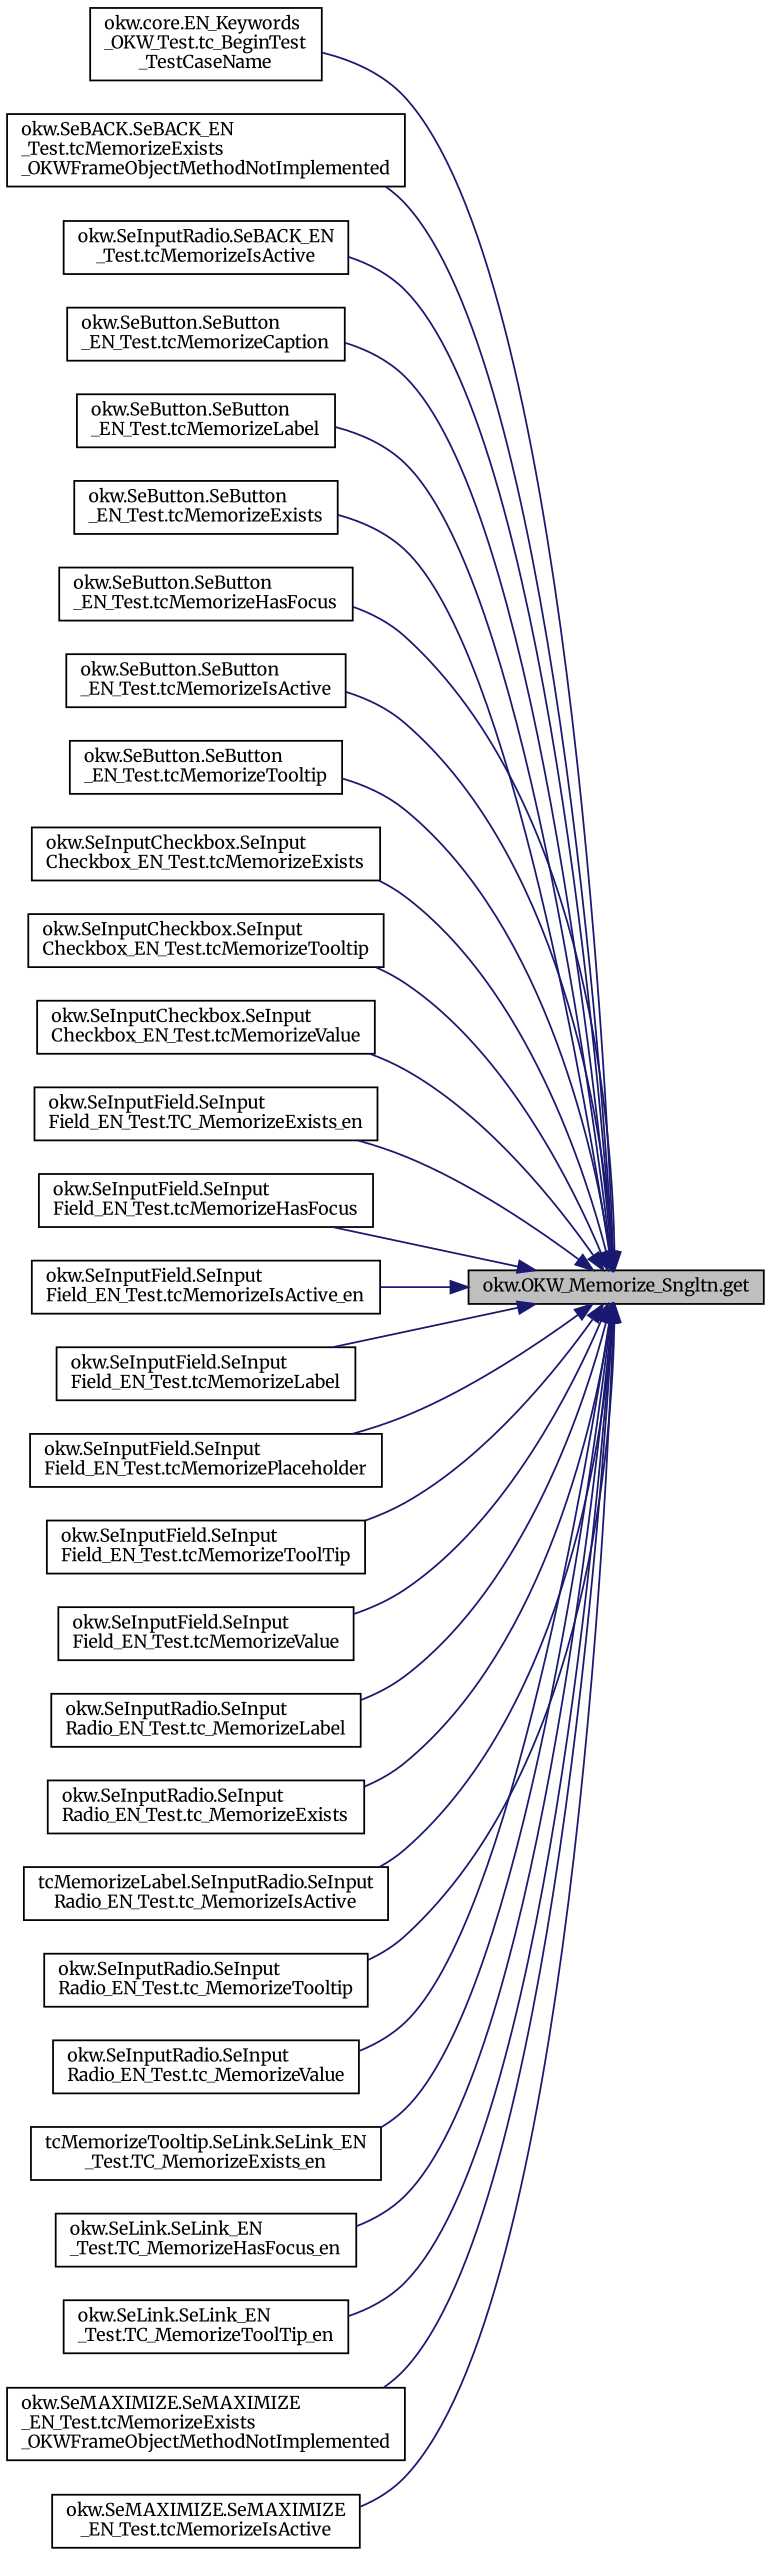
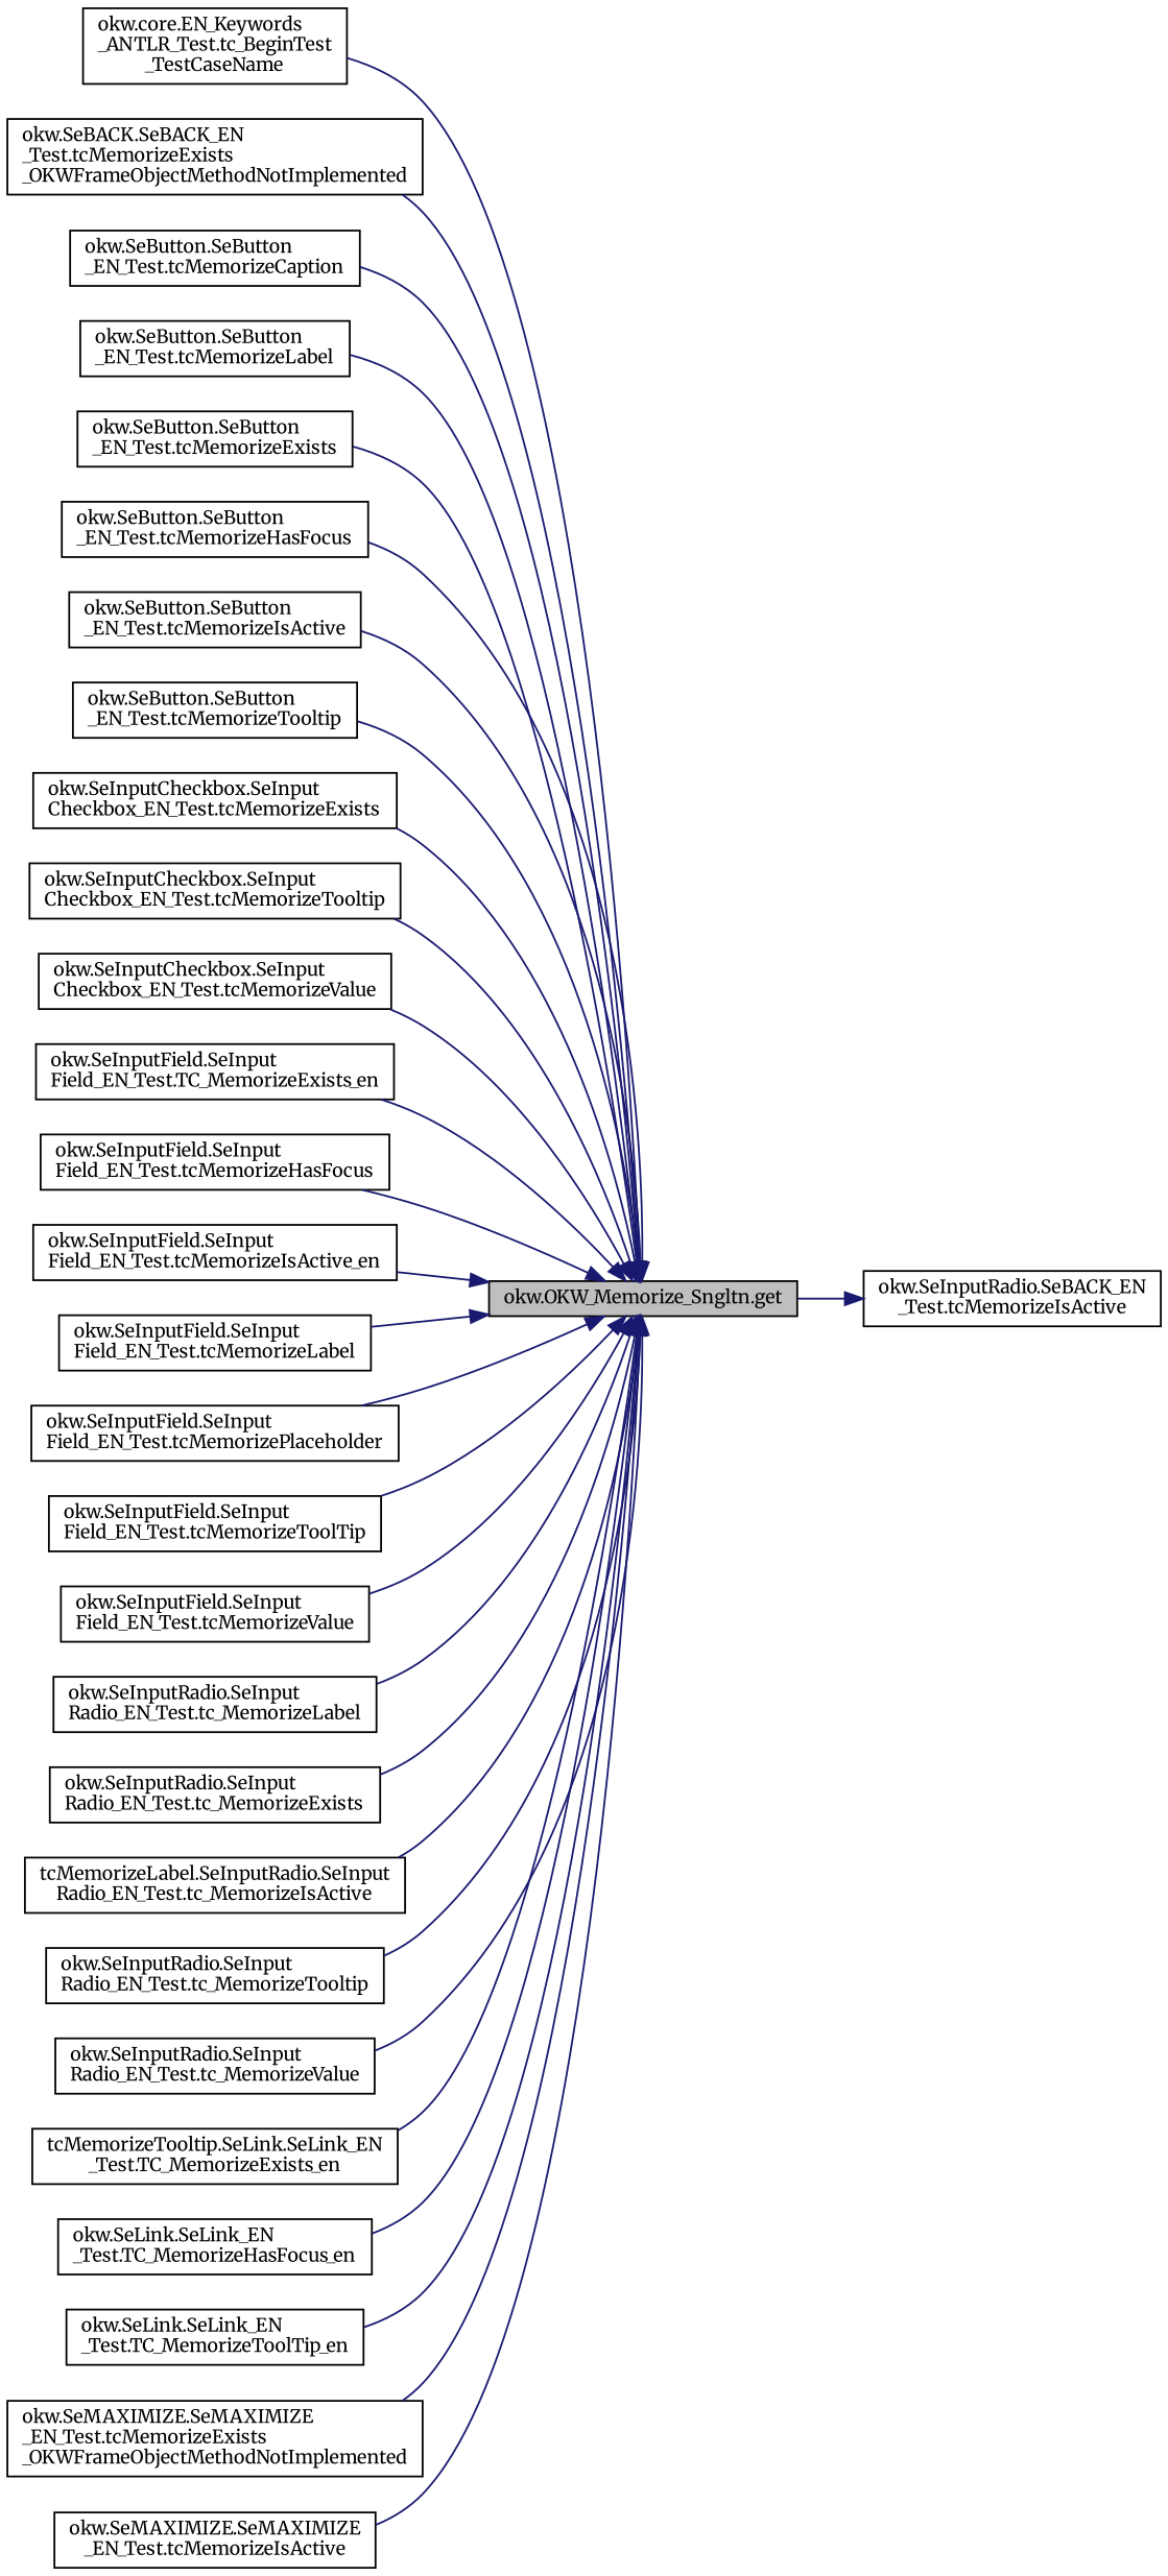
  digraph {
    fontname=Merriweather
    rankdir=RL
    node [color=black fillcolor=white fontname=Merriweather fontsize=10 shape=record style=filled]
    edge [color=midnightblue dir=back fontname=Merriweather fontsize=10 labelfontname=Helvetica labelfontsize=10 style=solid]
    n1 [fillcolor=grey75 fontcolor=black height=0.2 label="okw.OKW_Memorize_Sngltn.get" width=0.4]
-   n2 [height=0.2 label="okw.core.EN_Keywords\l_OKW_Test.tc_BeginTest\l_TestCaseName" width=0.4]
+   n2 [height=0.2 label="okw.core.EN_Keywords\l_ANTLR_Test.tc_BeginTest\l_TestCaseName" width=0.4]
    n3 [height=0.2 label="okw.SeBACK.SeBACK_EN\l_Test.tcMemorizeExists\l_OKWFrameObjectMethodNotImplemented" width=0.4]
    n4 [height=0.2 label="okw.SeInputRadio.SeBACK_EN\l_Test.tcMemorizeIsActive" width=0.4]
    n5 [height=0.2 label="okw.SeButton.SeButton\l_EN_Test.tcMemorizeCaption" width=0.4]
    n6 [height=0.2 label="okw.SeButton.SeButton\l_EN_Test.tcMemorizeLabel" width=0.4]
    n7 [height=0.2 label="okw.SeButton.SeButton\l_EN_Test.tcMemorizeExists" width=0.4]
    n8 [height=0.2 label="okw.SeButton.SeButton\l_EN_Test.tcMemorizeHasFocus" width=0.4]
    n9 [height=0.2 label="okw.SeButton.SeButton\l_EN_Test.tcMemorizeIsActive" width=0.4]
    n10 [height=0.2 label="okw.SeButton.SeButton\l_EN_Test.tcMemorizeTooltip" width=0.4]
    n11 [height=0.2 label="okw.SeInputCheckbox.SeInput\lCheckbox_EN_Test.tcMemorizeExists" width=0.4]
    n12 [height=0.2 label="okw.SeInputCheckbox.SeInput\lCheckbox_EN_Test.tcMemorizeTooltip" width=0.4]
    n13 [height=0.2 label="okw.SeInputCheckbox.SeInput\lCheckbox_EN_Test.tcMemorizeValue" width=0.4]
    n14 [height=0.2 label="okw.SeInputField.SeInput\lField_EN_Test.TC_MemorizeExists_en" width=0.4]
    n15 [height=0.2 label="okw.SeInputField.SeInput\lField_EN_Test.tcMemorizeHasFocus" width=0.4]
    n16 [height=0.2 label="okw.SeInputField.SeInput\lField_EN_Test.tcMemorizeIsActive_en" width=0.4]
    n17 [height=0.2 label="okw.SeInputField.SeInput\lField_EN_Test.tcMemorizeLabel" width=0.4]
    n18 [height=0.2 label="okw.SeInputField.SeInput\lField_EN_Test.tcMemorizePlaceholder" width=0.4]
    n19 [height=0.2 label="okw.SeInputField.SeInput\lField_EN_Test.tcMemorizeToolTip" width=0.4]
    n20 [height=0.2 label="okw.SeInputField.SeInput\lField_EN_Test.tcMemorizeValue" width=0.4]
    n21 [height=0.2 label="okw.SeInputRadio.SeInput\lRadio_EN_Test.tc_MemorizeLabel" width=0.4]
    n22 [height=0.2 label="okw.SeInputRadio.SeInput\lRadio_EN_Test.tc_MemorizeExists" width=0.4]
    n23 [height=0.2 label="tcMemorizeLabel.SeInputRadio.SeInput\lRadio_EN_Test.tc_MemorizeIsActive" width=0.4]
    n24 [height=0.2 label="okw.SeInputRadio.SeInput\lRadio_EN_Test.tc_MemorizeTooltip" width=0.4]
    n25 [height=0.2 label="okw.SeInputRadio.SeInput\lRadio_EN_Test.tc_MemorizeValue" width=0.4]
    n26 [height=0.2 label="tcMemorizeTooltip.SeLink.SeLink_EN\l_Test.TC_MemorizeExists_en" width=0.4]
    n27 [height=0.2 label="okw.SeLink.SeLink_EN\l_Test.TC_MemorizeHasFocus_en" width=0.4]
    n28 [height=0.2 label="okw.SeLink.SeLink_EN\l_Test.TC_MemorizeToolTip_en" width=0.4]
    n29 [height=0.2 label="okw.SeMAXIMIZE.SeMAXIMIZE\l_EN_Test.tcMemorizeExists\l_OKWFrameObjectMethodNotImplemented" width=0.4]
    n30 [height=0.2 label="okw.SeMAXIMIZE.SeMAXIMIZE\l_EN_Test.tcMemorizeIsActive" width=0.4]
    n1 -> n2
    n1 -> n3
-   n1 -> n4
+   n4 -> n1
    n1 -> n5
    n1 -> n6
    n1 -> n7
    n1 -> n8
    n1 -> n9
    n1 -> n10
    n1 -> n11
    n1 -> n12
    n1 -> n13
    n1 -> n14
    n1 -> n15
    n1 -> n16
    n1 -> n17
    n1 -> n18
    n1 -> n19
    n1 -> n20
    n1 -> n21
    n1 -> n22
    n1 -> n23
    n1 -> n24
    n1 -> n25
    n1 -> n26
    n1 -> n27
    n1 -> n28
    n1 -> n29
    n1 -> n30
  }
